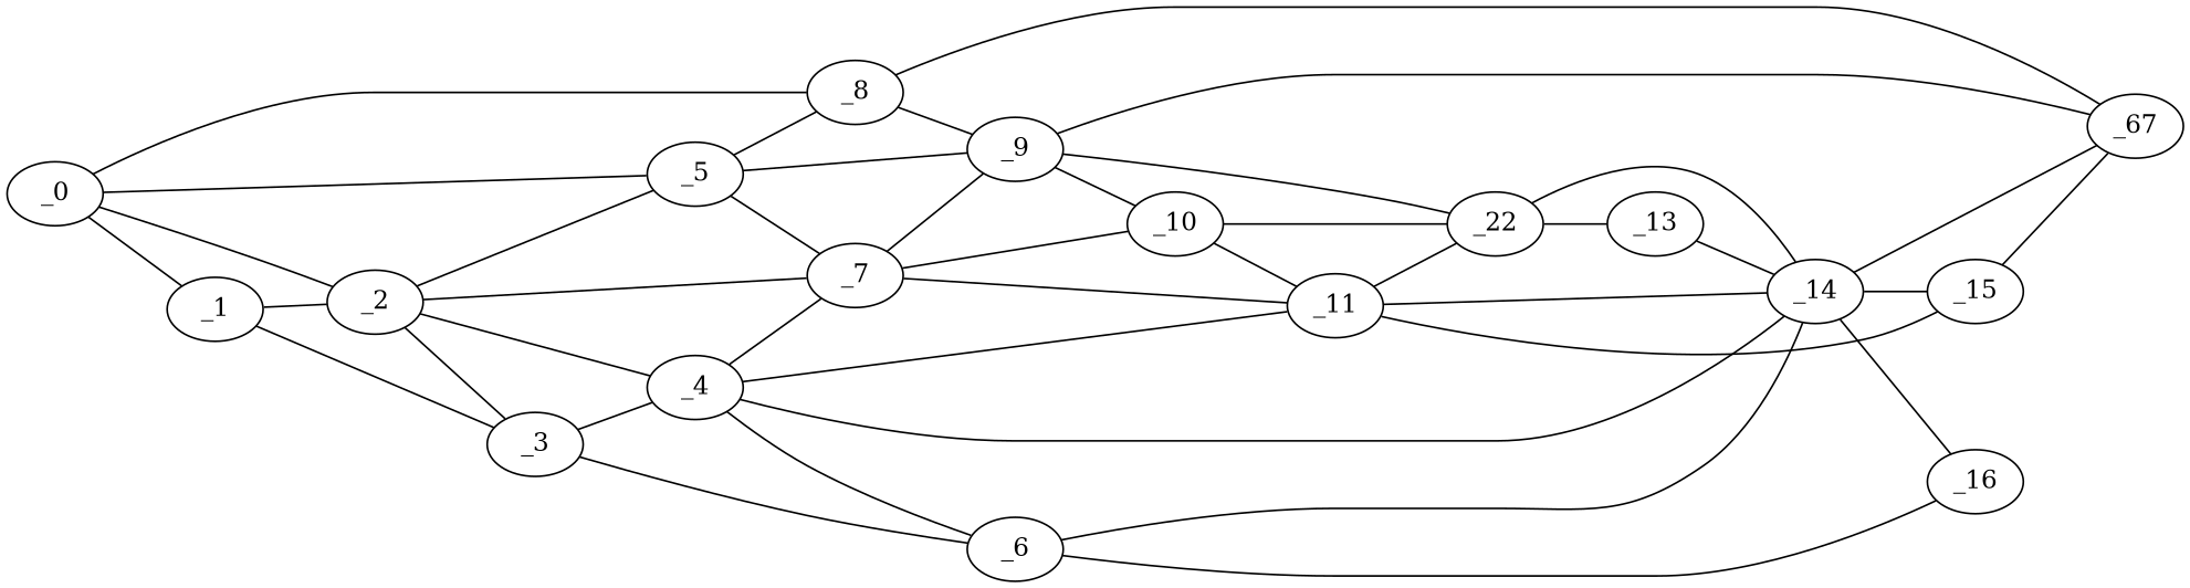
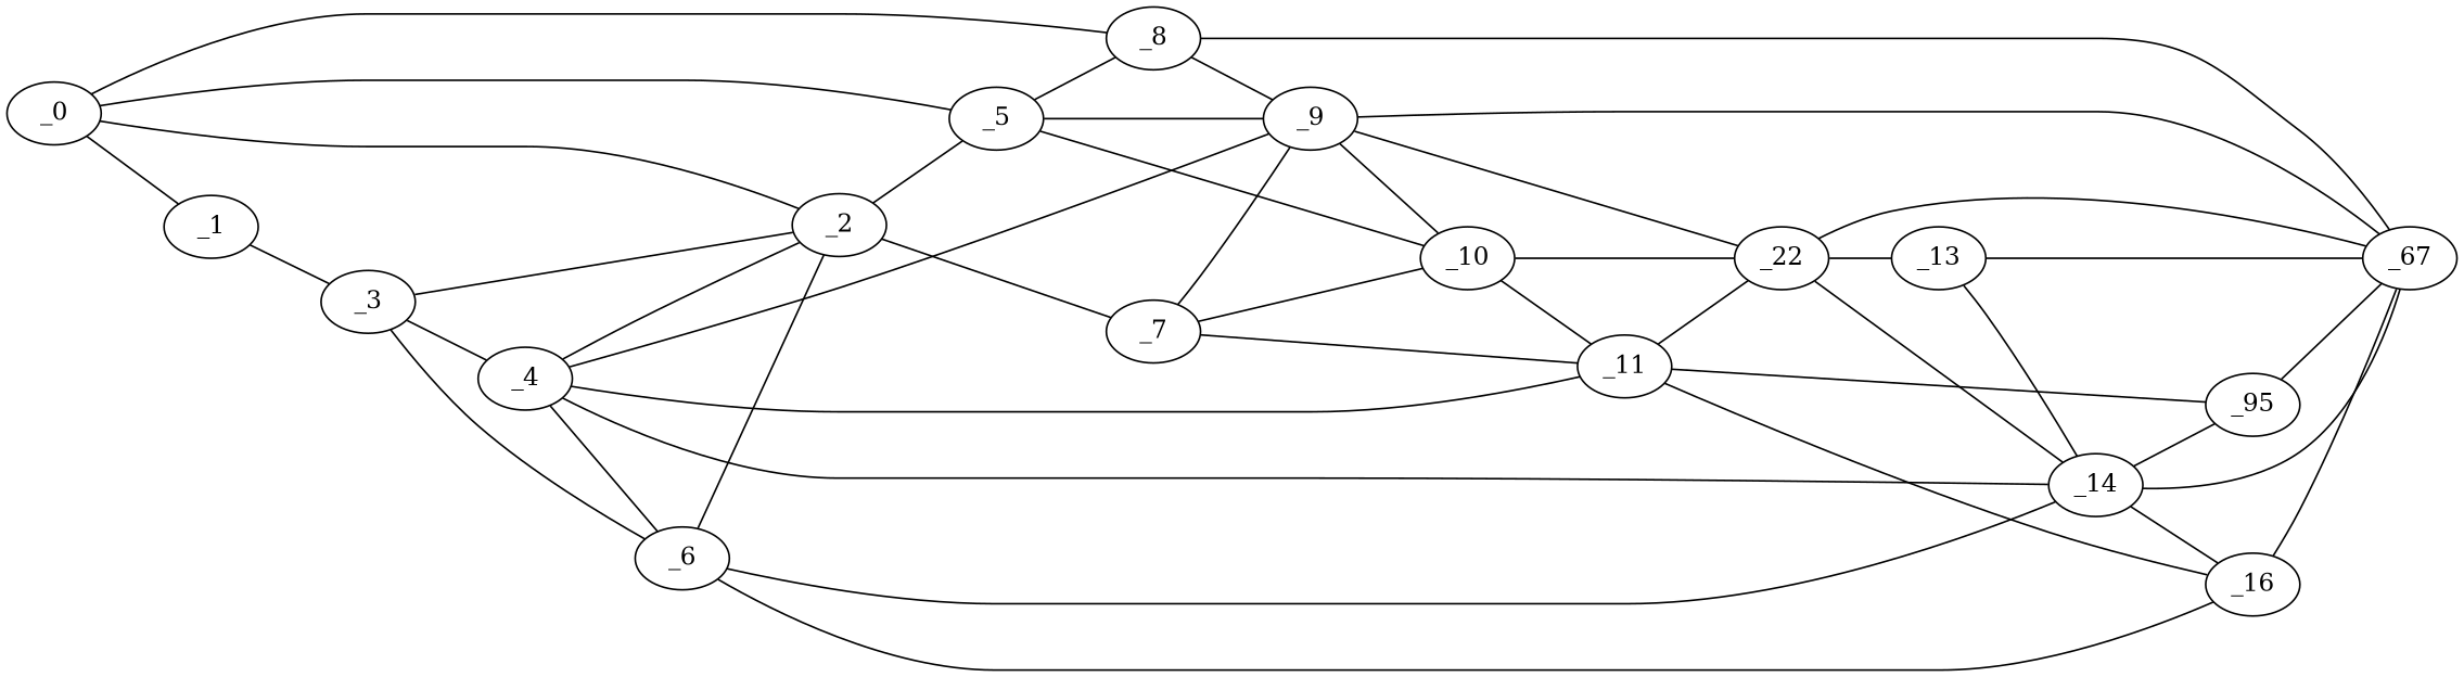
  graph {
    rankdir=LR
    node [x=54 y=72]
    edge [valence=2]
    _0 [x=31 y=20]
    _1 [x=38]
    _2 [y=63]
    _5 [x=78 y=18]
    _8 [x=90 y=17]
    _3 [y=91]
    _4 [x=68 y=69]
    _7 [x=82 y=44]
    _9 [x=93 y=30]
    n10 [label=_67 x=126 y=62]
    _6 [x=78 y=113]
    _11 [x=100 y=50]
    _14 [x=113 y=67]
    _10 [x=97 y=42]
    n15 [label=_22 x=110 y=56]
    _16 [x=124 y=81]
-   _15 [x=124]
+   _15 [x=124 label=_95]
    _13 [x=113 y=63]
    _0 -- _1 [valence=1]
    _0 -- _2
    _0 -- _5 [valence=1]
    _0 -- _8 [valence=1]
-   _1 -- _2 [valence=1]
+   _6 -- _2 [valence=1]
    _1 -- _3 [valence=1]
    _2 -- _5
    _2 -- _3
    _2 -- _4
    _2 -- _7 [valence=1]
    _5 -- _8
-   _5 -- _7
+   _5 -- _10
    _5 -- _9
    _8 -- _9 [valence=1]
    _8 -- n10 [valence=1]
    _3 -- _4
    _3 -- _6 [valence=1]
-   _4 -- _7
+   _4 -- _9
    _4 -- _6
    _4 -- _11
    _4 -- _14
    _7 -- _9
    _7 -- _11 [valence=1]
    _7 -- _10
    _9 -- n10 [valence=1]
    _9 -- _10
    _9 -- n15
    _6 -- _14
    _6 -- _16 [valence=1]
-   _11 -- _14 [valence=1]
+   _11 -- _16 [valence=1]
    _11 -- n15
    _14 -- n10
    _14 -- _16
    _14 -- _15
    _10 -- _11 [valence=1]
    _10 -- n15 [valence=1]
+   n15 -- n10 [valence=1]
    n15 -- _14
    n15 -- _13
+   _16 -- n10 [valence=1]
    _15 -- n10
    _15 -- _11 [valence=1]
+   _13 -- n10
    _13 -- _14 [valence=1]
  }
